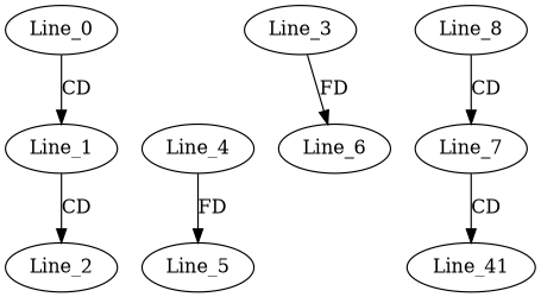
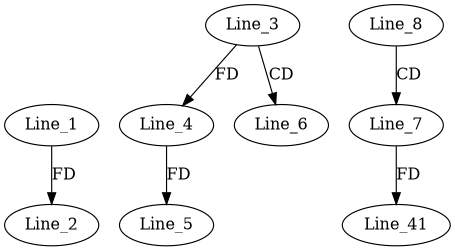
  digraph {
-   Line_0
    Line_1
    Line_2
    Line_3
    Line_4
    Line_6
    Line_5
    n8 [label=Line_41]
    Line_7
    Line_8
-   Line_0 -> Line_1 [label=CD]
-   Line_1 -> Line_2 [label=CD]
-   Line_3 -> Line_6 [label=FD]
+   Line_1 -> Line_2 [label=FD]
+   Line_3 -> Line_4 [label=FD]
+   Line_3 -> Line_6 [label=CD]
    Line_4 -> Line_5 [label=FD]
-   Line_7 -> n8 [label=CD]
+   Line_7 -> n8 [label=FD]
    Line_8 -> Line_7 [label=CD]
  }
